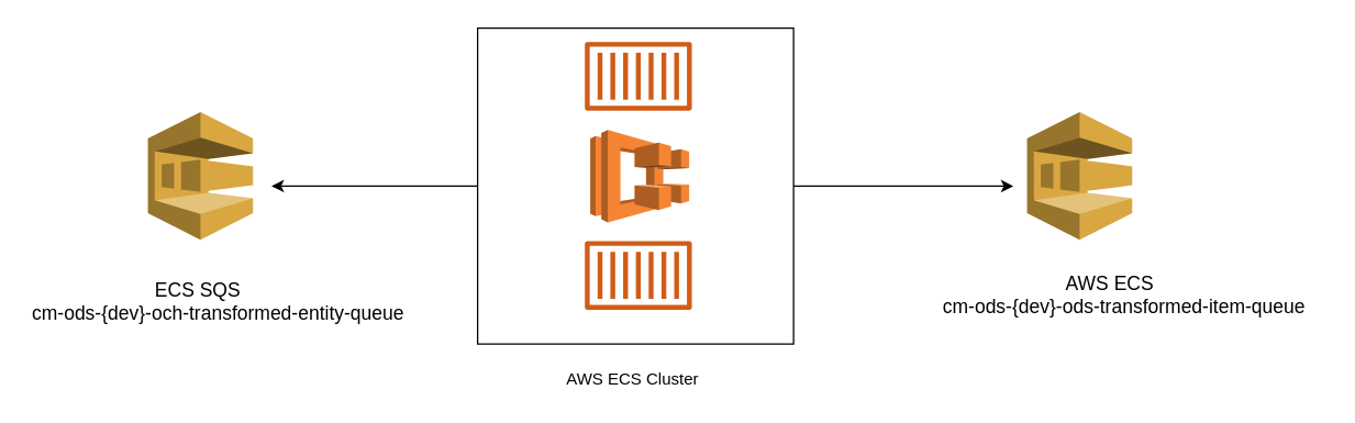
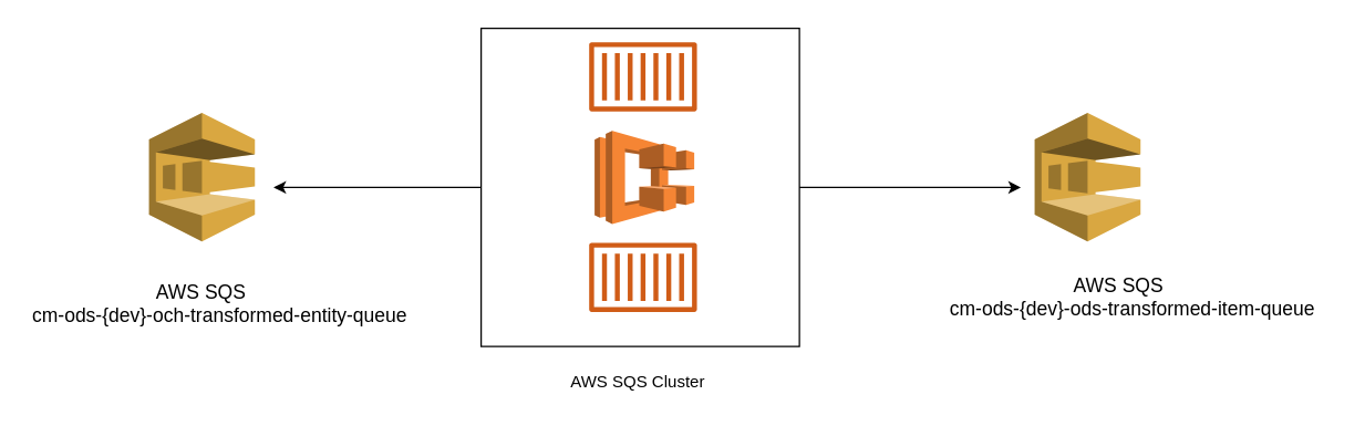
  <mxCell id="0" />
  <mxCell id="1" parent="0" />
  <mxCell id="2" value="" style="whiteSpace=wrap;html=1;aspect=fixed;" vertex="1" parent="1"><mxGeometry x="347" y="20" width="230" height="230" as="geometry" /></mxCell>
  <mxCell id="3" value="" style="outlineConnect=0;dashed=0;verticalLabelPosition=bottom;verticalAlign=top;align=center;html=1;shape=mxgraph.aws3.sqs;fillColor=#D9A741;gradientColor=none;" vertex="1" parent="1"><mxGeometry x="107" y="81" width="76.5" height="93" as="geometry" /></mxCell>
  <mxCell id="4" style="edgeStyle=orthogonalEdgeStyle;rounded=0;orthogonalLoop=1;jettySize=auto;html=1;" edge="1" parent="1" source="2"><mxGeometry relative="1" as="geometry"><mxPoint x="737" y="135" as="targetPoint" /></mxGeometry></mxCell>
  <mxCell id="5" style="edgeStyle=orthogonalEdgeStyle;rounded=0;orthogonalLoop=1;jettySize=auto;html=1;" edge="1" parent="1" source="2"><mxGeometry relative="1" as="geometry"><mxPoint x="197" y="135" as="targetPoint" /></mxGeometry></mxCell>
  <mxCell id="6" value="" style="outlineConnect=0;fontColor=#232F3E;gradientColor=none;fillColor=#D05C17;strokeColor=none;dashed=0;verticalLabelPosition=bottom;verticalAlign=top;align=center;html=1;fontSize=12;fontStyle=0;aspect=fixed;pointerEvents=1;shape=mxgraph.aws4.container_1;" vertex="1" parent="1"><mxGeometry x="425" y="30" width="78" height="50" as="geometry" /></mxCell>
  <mxCell id="7" value="" style="outlineConnect=0;fontColor=#232F3E;gradientColor=none;fillColor=#D05C17;strokeColor=none;dashed=0;verticalLabelPosition=bottom;verticalAlign=top;align=center;html=1;fontSize=12;fontStyle=0;aspect=fixed;pointerEvents=1;shape=mxgraph.aws4.container_1;" vertex="1" parent="1"><mxGeometry x="425" y="175" width="78" height="50" as="geometry" /></mxCell>
- <mxCell id="8" value="&lt;div&gt;&lt;font style=&quot;font-size: 14px&quot;&gt;&amp;nbsp; &amp;nbsp; &amp;nbsp; &amp;nbsp; &amp;nbsp; &amp;nbsp; &amp;nbsp; &amp;nbsp; &amp;nbsp; &amp;nbsp; &amp;nbsp; &amp;nbsp;ECS SQS&lt;/font&gt;&lt;/div&gt;&lt;div&gt;&lt;font style=&quot;font-size: 14px&quot;&gt;cm-ods-{dev}-och-transformed-entity-queue&lt;/font&gt;&lt;/div&gt;" style="text;html=1;resizable=0;points=[];autosize=1;align=left;verticalAlign=top;spacingTop=-4;" vertex="1" parent="1"><mxGeometry x="20.5" y="200" width="290" height="30" as="geometry" /></mxCell>
+ <mxCell id="8" value="&lt;div&gt;&lt;font style=&quot;font-size: 14px&quot;&gt;&amp;nbsp; &amp;nbsp; &amp;nbsp; &amp;nbsp; &amp;nbsp; &amp;nbsp; &amp;nbsp; &amp;nbsp; &amp;nbsp; &amp;nbsp; &amp;nbsp; &amp;nbsp;AWS SQS&lt;/font&gt;&lt;/div&gt;&lt;div&gt;&lt;font style=&quot;font-size: 14px&quot;&gt;cm-ods-{dev}-och-transformed-entity-queue&lt;/font&gt;&lt;/div&gt;" style="text;html=1;resizable=0;points=[];autosize=1;align=left;verticalAlign=top;spacingTop=-4;" vertex="1" parent="1"><mxGeometry x="20.5" y="200" width="290" height="30" as="geometry" /></mxCell>
  <mxCell id="9" value="" style="outlineConnect=0;dashed=0;verticalLabelPosition=bottom;verticalAlign=top;align=center;html=1;shape=mxgraph.aws3.sqs;fillColor=#D9A741;gradientColor=none;" vertex="1" parent="1"><mxGeometry x="747" y="81" width="76.5" height="93" as="geometry" /></mxCell>
- <mxCell id="10" value="&lt;div&gt;&lt;font style=&quot;font-size: 14px&quot;&gt;&amp;nbsp; &amp;nbsp; &amp;nbsp; &amp;nbsp; &amp;nbsp; &amp;nbsp; &amp;nbsp; &amp;nbsp; &amp;nbsp; &amp;nbsp; &amp;nbsp; &amp;nbsp;AWS ECS&lt;/font&gt;&lt;/div&gt;&lt;div&gt;&lt;font style=&quot;font-size: 14px&quot;&gt;cm-ods-{dev}-ods-transformed-item-queue&lt;/font&gt;&lt;/div&gt;" style="text;html=1;resizable=0;points=[];autosize=1;align=left;verticalAlign=top;spacingTop=-4;" vertex="1" parent="1"><mxGeometry x="683.5" y="195" width="280" height="30" as="geometry" /></mxCell>
+ <mxCell id="10" value="&lt;div&gt;&lt;font style=&quot;font-size: 14px&quot;&gt;&amp;nbsp; &amp;nbsp; &amp;nbsp; &amp;nbsp; &amp;nbsp; &amp;nbsp; &amp;nbsp; &amp;nbsp; &amp;nbsp; &amp;nbsp; &amp;nbsp; &amp;nbsp;AWS SQS&lt;/font&gt;&lt;/div&gt;&lt;div&gt;&lt;font style=&quot;font-size: 14px&quot;&gt;cm-ods-{dev}-ods-transformed-item-queue&lt;/font&gt;&lt;/div&gt;" style="text;html=1;resizable=0;points=[];autosize=1;align=left;verticalAlign=top;spacingTop=-4;" vertex="1" parent="1"><mxGeometry x="683.5" y="195" width="280" height="30" as="geometry" /></mxCell>
  <mxCell id="11" value="" style="outlineConnect=0;dashed=0;verticalLabelPosition=bottom;verticalAlign=top;align=center;html=1;shape=mxgraph.aws3.ecs;fillColor=#F58534;gradientColor=none;" vertex="1" parent="1"><mxGeometry x="429" y="94" width="72" height="67.5" as="geometry" /></mxCell>
- <mxCell id="12" value="AWS ECS Cluster" style="text;html=1;resizable=0;points=[];autosize=1;align=left;verticalAlign=top;spacingTop=-4;" vertex="1" parent="1"><mxGeometry x="410" y="266" width="110" height="20" as="geometry" /></mxCell>
+ <mxCell id="12" value="AWS SQS Cluster" style="text;html=1;resizable=0;points=[];autosize=1;align=left;verticalAlign=top;spacingTop=-4;" vertex="1" parent="1"><mxGeometry x="410" y="266" width="110" height="20" as="geometry" /></mxCell>
  <mxCell id="13" value="" style="shape=image;html=1;verticalAlign=top;verticalLabelPosition=bottom;labelBackgroundColor=#ffffff;imageAspect=0;aspect=fixed;image=https://cdn0.iconfinder.com/data/icons/flat-round-system/512/java-128.png" vertex="1" parent="1"><mxGeometry x="520" y="36" width="44" height="44" as="geometry" /></mxCell>
